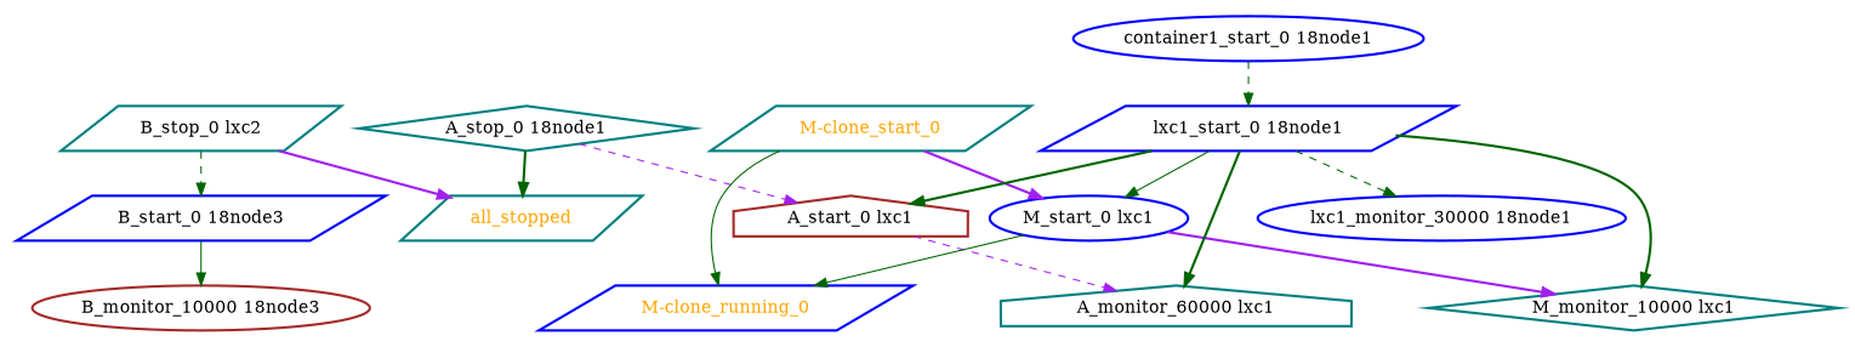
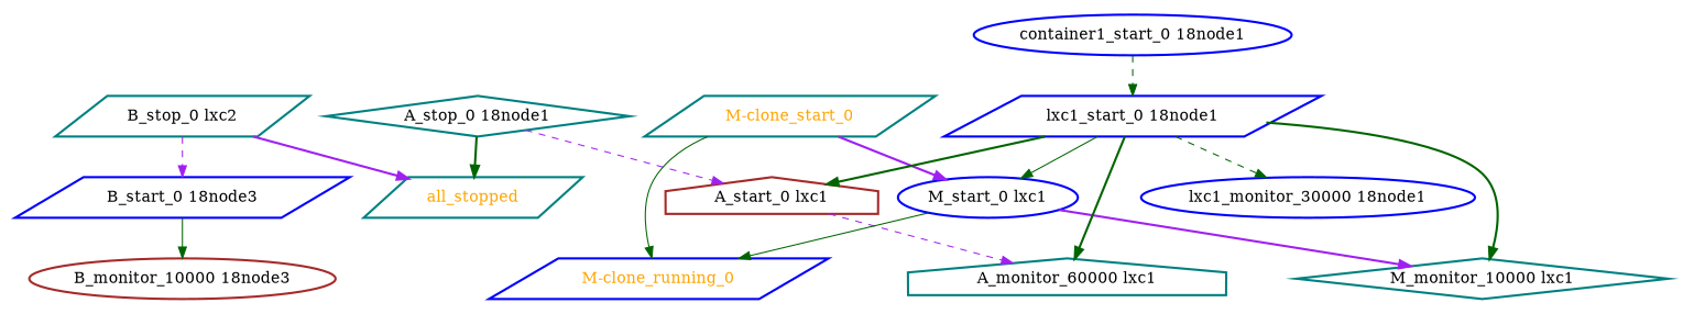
  digraph {
    node [color=teal fontcolor=black shape=parallelogram style=bold]
    edge [color=darkgreen style=bold]
    n1 [label="A_monitor_60000 lxc1" shape=house]
    "A_start_0 lxc1" [color=brown shape=house]
    "A_stop_0 18node1" [shape=diamond]
    all_stopped [fontcolor=orange]
    "B_monitor_10000 18node3" [color=brown shape=ellipse]
    "B_start_0 18node3" [color=blue]
    "B_stop_0 lxc2"
    "M-clone_running_0" [color=blue fontcolor=orange]
    "M-clone_start_0" [fontcolor=orange]
    "M_start_0 lxc1" [color=blue shape=ellipse]
    "M_monitor_10000 lxc1" [shape=diamond]
    "container1_start_0 18node1" [color=blue shape=ellipse]
    "lxc1_start_0 18node1" [color=blue]
    "lxc1_monitor_30000 18node1" [color=blue shape=ellipse]
    "A_start_0 lxc1" -> n1 [color=purple style=dashed]
    "A_stop_0 18node1" -> "A_start_0 lxc1" [color=purple style=dashed]
    "A_stop_0 18node1" -> all_stopped
    "B_start_0 18node3" -> "B_monitor_10000 18node3" [style=solid]
    "B_stop_0 lxc2" -> all_stopped [color=purple]
-   "B_stop_0 lxc2" -> "B_start_0 18node3" [style=dashed]
+   "B_stop_0 lxc2" -> "B_start_0 18node3" [color=purple style=dashed]
    "M-clone_start_0" -> "M-clone_running_0" [style=solid]
    "M-clone_start_0" -> "M_start_0 lxc1" [color=purple]
    "M_start_0 lxc1" -> "M-clone_running_0" [style=solid]
    "M_start_0 lxc1" -> "M_monitor_10000 lxc1" [color=purple]
    "container1_start_0 18node1" -> "lxc1_start_0 18node1" [style=dashed]
    "lxc1_start_0 18node1" -> n1
    "lxc1_start_0 18node1" -> "A_start_0 lxc1"
    "lxc1_start_0 18node1" -> "M_start_0 lxc1" [style=solid]
    "lxc1_start_0 18node1" -> "M_monitor_10000 lxc1"
    "lxc1_start_0 18node1" -> "lxc1_monitor_30000 18node1" [style=dashed]
  }
